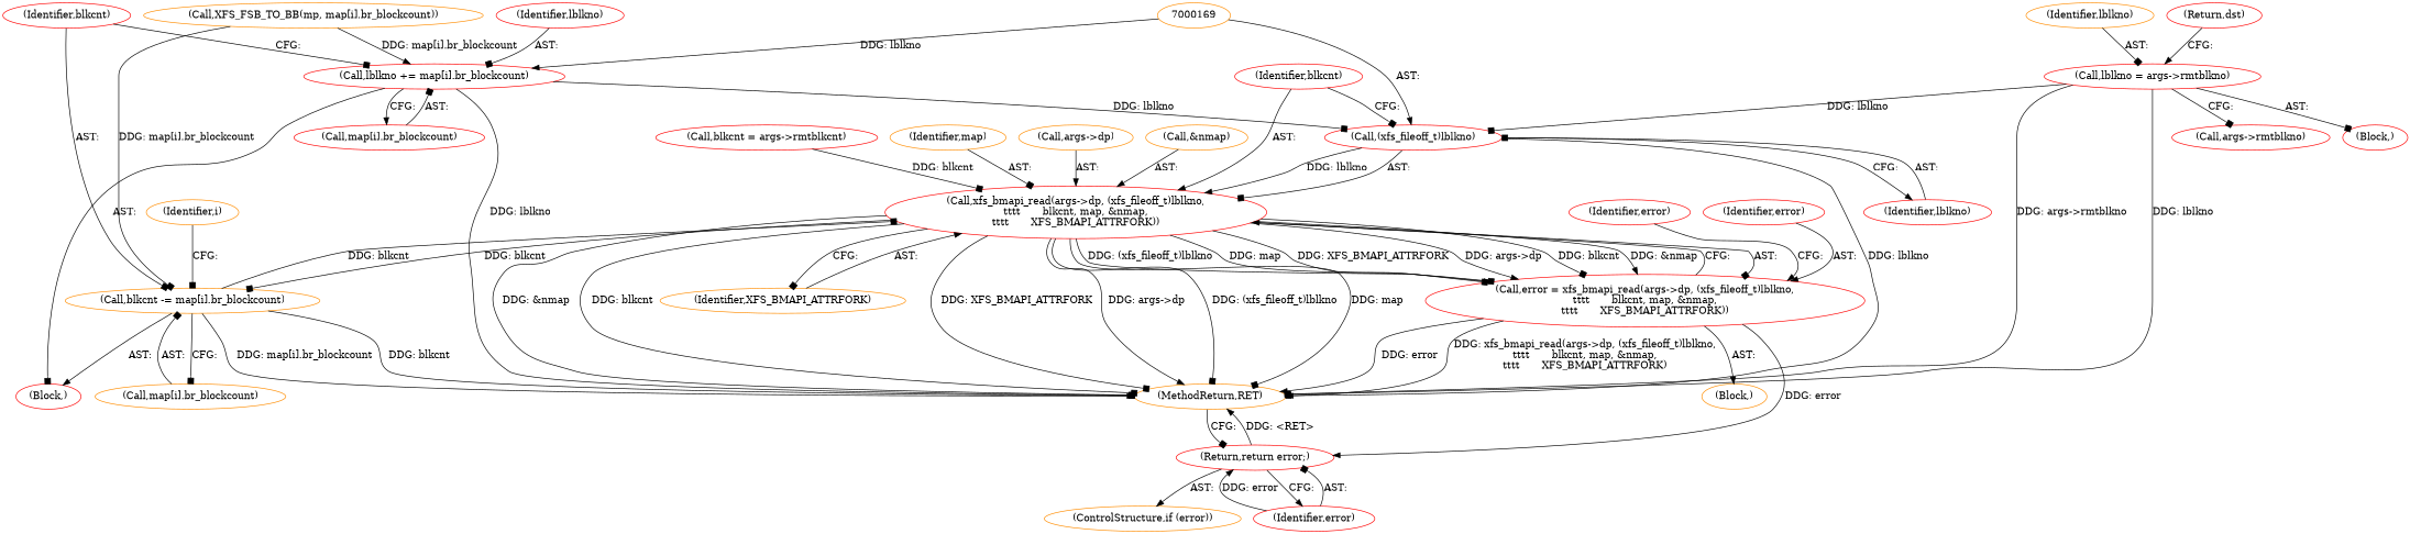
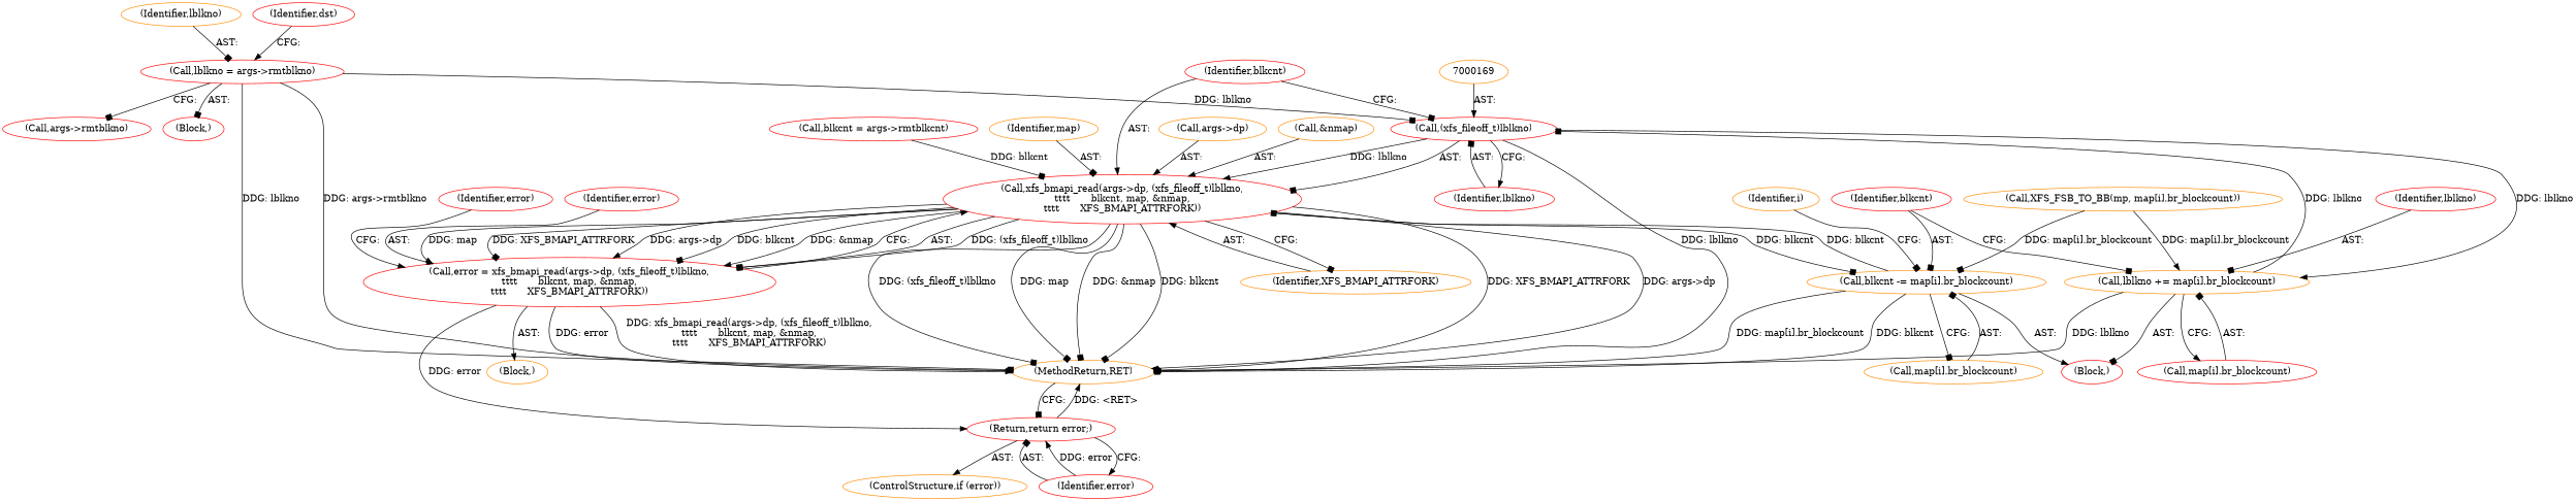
  digraph {
    node [color=red]
    edge [arrowhead=box]
    n1 [label="(Call,lblkno = args->rmtblkno)"]
    n2 [label="(Call,(xfs_fileoff_t)lblkno)"]
    n3 [color=darkorange label="(MethodReturn,RET)"]
    n4 [label="(Call,args->rmtblkno)"]
    n5 [label="(Block,)"]
    n6 [label="(Call,xfs_bmapi_read(args->dp, (xfs_fileoff_t)lblkno,\n\t\t\t\t       blkcnt, map, &nmap,\n\t\t\t\t       XFS_BMAPI_ATTRFORK))"]
-   n7 [label="(Call,lblkno += map[i].br_blockcount)"]
+   n7 [color=darkorange label="(Call,lblkno += map[i].br_blockcount)"]
    n8 [label="(Identifier,lblkno)"]
    n9 [label="(Return,return error;)"]
    n10 [label="(Call,error = xfs_bmapi_read(args->dp, (xfs_fileoff_t)lblkno,\n\t\t\t\t       blkcnt, map, &nmap,\n\t\t\t\t       XFS_BMAPI_ATTRFORK))"]
    n11 [color=darkorange label="(Call,blkcnt -= map[i].br_blockcount)"]
    n12 [color=darkorange label="(Identifier,XFS_BMAPI_ATTRFORK)"]
    n13 [label="(Block,)"]
    n14 [label="(Call,map[i].br_blockcount)"]
    n15 [color=darkorange label="(Block,)"]
    n16 [color=darkorange label="(Call,map[i].br_blockcount)"]
    n17 [color=darkorange label="(ControlStructure,if (error))"]
    n18 [label="(Identifier,error)"]
    n19 [label="(Identifier,blkcnt)"]
    n20 [color=darkorange label="(Identifier,lblkno)"]
    n21 [color=darkorange label="(Call,&nmap)"]
    n22 [color=darkorange label="(Call,XFS_FSB_TO_BB(mp, map[i].br_blockcount))"]
    n23 [label="(Identifier,error)"]
    n24 [label="(Identifier,blkcnt)"]
    n25 [label="(Call,blkcnt = args->rmtblkcnt)"]
    n26 [color=darkorange label="(Identifier,i)"]
    n27 [label="(Identifier,error)"]
    n28 [label="(Identifier,lblkno)"]
-   n29 [label="(Return,dst)"]
+   n29 [label="(Identifier,dst)"]
    n30 [color=darkorange label="(Identifier,map)"]
    n31 [color=darkorange label="(Call,args->dp)"]
    n32 [color=darkorange label=7000169]
    n1 -> n2 [label="DDG: lblkno"]
    n1 -> n3 [label="DDG: args->rmtblkno"]
    n1 -> n3 [label="DDG: lblkno"]
    n1 -> n4 [label="CFG: "]
    n1 -> n5 [label="AST: "]
    n2 -> n3 [label="DDG: lblkno"]
    n2 -> n6 [label="AST: "]
    n2 -> n6 [arrowhead=normal label="DDG: lblkno"]
-   n32 -> n7 [arrowhead=normal label="DDG: lblkno"]
+   n2 -> n7 [arrowhead=normal label="DDG: lblkno"]
    n2 -> n8 [arrowhead=normal label="CFG: "]
    n3 -> n9 [label="CFG: "]
    n6 -> n3 [label="DDG: (xfs_fileoff_t)lblkno"]
    n6 -> n3 [label="DDG: map"]
    n6 -> n3 [label="DDG: &nmap"]
    n6 -> n3 [label="DDG: blkcnt"]
    n6 -> n3 [label="DDG: XFS_BMAPI_ATTRFORK"]
    n6 -> n3 [arrowhead=normal label="DDG: args->dp"]
    n6 -> n10 [label="AST: "]
    n6 -> n10 [label="DDG: (xfs_fileoff_t)lblkno"]
    n6 -> n10 [arrowhead=normal label="DDG: map"]
    n6 -> n10 [label="DDG: XFS_BMAPI_ATTRFORK"]
    n6 -> n10 [arrowhead=normal label="DDG: args->dp"]
    n6 -> n10 [label="DDG: blkcnt"]
    n6 -> n10 [arrowhead=normal label="DDG: &nmap"]
    n6 -> n11 [label="DDG: blkcnt"]
    n6 -> n12 [label="CFG: "]
    n7 -> n2 [label="DDG: lblkno"]
    n7 -> n3 [label="DDG: lblkno"]
    n7 -> n13 [label="AST: "]
    n7 -> n14 [arrowhead=normal label="CFG: "]
    n8 -> n2 [label="AST: "]
    n9 -> n3 [arrowhead=normal label="DDG: <RET>"]
    n9 -> n17 [arrowhead=normal label="AST: "]
    n9 -> n18 [arrowhead=normal label="CFG: "]
    n10 -> n3 [arrowhead=normal label="DDG: xfs_bmapi_read(args->dp, (xfs_fileoff_t)lblkno,\n\t\t\t\t       blkcnt, map, &nmap,\n\t\t\t\t       XFS_BMAPI_ATTRFORK)"]
    n10 -> n3 [arrowhead=normal label="DDG: error"]
    n10 -> n6 [arrowhead=normal label="CFG: "]
    n10 -> n9 [arrowhead=normal label="DDG: error"]
    n10 -> n15 [arrowhead=normal label="AST: "]
    n11 -> n3 [arrowhead=normal label="DDG: map[i].br_blockcount"]
    n11 -> n3 [label="DDG: blkcnt"]
    n11 -> n6 [label="DDG: blkcnt"]
    n11 -> n13 [arrowhead=normal label="AST: "]
    n11 -> n16 [label="CFG: "]
    n12 -> n6 [arrowhead=normal label="AST: "]
    n14 -> n7 [label="AST: "]
    n16 -> n11 [label="AST: "]
    n18 -> n9 [label="AST: "]
    n18 -> n9 [arrowhead=normal label="DDG: error"]
    n19 -> n7 [label="CFG: "]
    n19 -> n11 [label="AST: "]
    n20 -> n1 [label="AST: "]
    n21 -> n6 [arrowhead=normal label="AST: "]
    n22 -> n7 [arrowhead=normal label="DDG: map[i].br_blockcount"]
    n22 -> n11 [label="DDG: map[i].br_blockcount"]
    n23 -> n10 [arrowhead=normal label="CFG: "]
    n24 -> n2 [label="CFG: "]
    n24 -> n6 [arrowhead=normal label="AST: "]
    n25 -> n6 [label="DDG: blkcnt"]
    n26 -> n11 [label="CFG: "]
    n27 -> n10 [arrowhead=normal label="AST: "]
    n28 -> n7 [label="AST: "]
    n29 -> n1 [arrowhead=normal label="CFG: "]
    n30 -> n6 [label="AST: "]
    n31 -> n6 [arrowhead=normal label="AST: "]
    n32 -> n2 [arrowhead=normal label="AST: "]
  }
